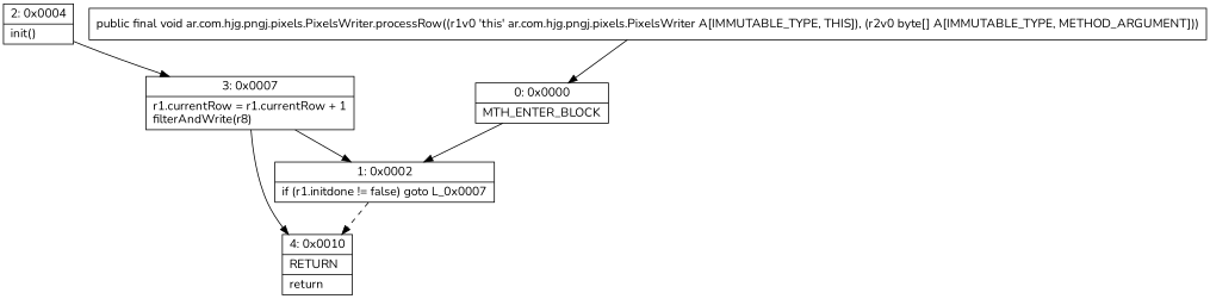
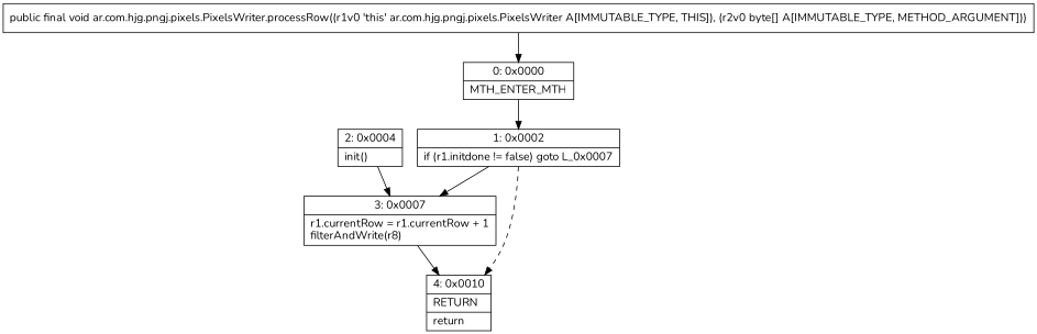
  digraph {
    fontname=Nunito
    node [fontname=Nunito shape=record]
    edge [fontname=Nunito]
-   n1 [label="{0\:\ 0x0000|MTH_ENTER_BLOCK\l}"]
+   n1 [label="{0\:\ 0x0000|MTH_ENTER_MTH\l}"]
    n2 [label="{1\:\ 0x0002|if (r1.initdone != false) goto L_0x0007\l}"]
    n3 [label="{3\:\ 0x0007|r1.currentRow = r1.currentRow + 1\lfilterAndWrite(r8)\l}"]
    n4 [label="{4\:\ 0x0010|RETURN\l|return\l}"]
    n5 [label="{2\:\ 0x0004|init()\l}"]
    n6 [label="{public final void ar.com.hjg.pngj.pixels.PixelsWriter.processRow((r1v0 'this' ar.com.hjg.pngj.pixels.PixelsWriter A[IMMUTABLE_TYPE, THIS]), (r2v0 byte[] A[IMMUTABLE_TYPE, METHOD_ARGUMENT])) }"]
    n1 -> n2
-   n3 -> n2
+   n2 -> n3
    n2 -> n4 [style=dashed]
    n3 -> n4
    n5 -> n3
    n6 -> n1
  }
